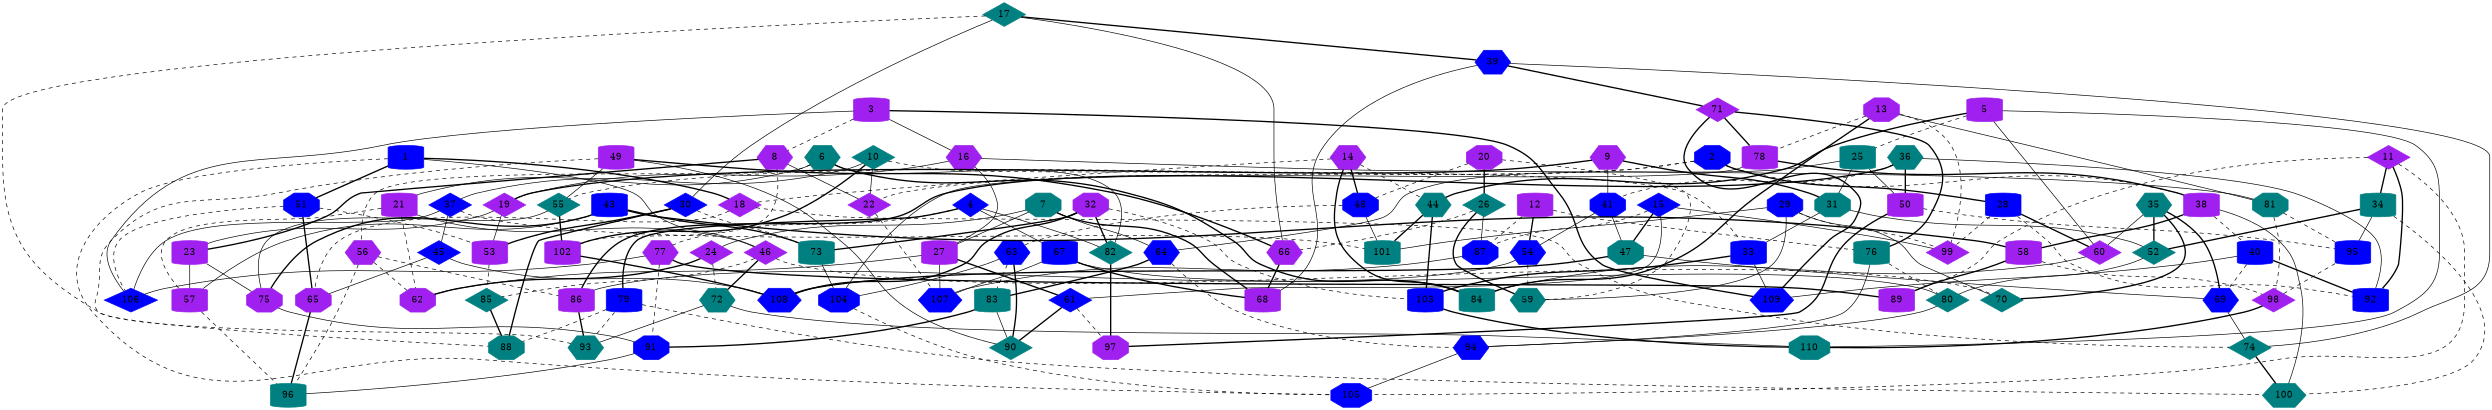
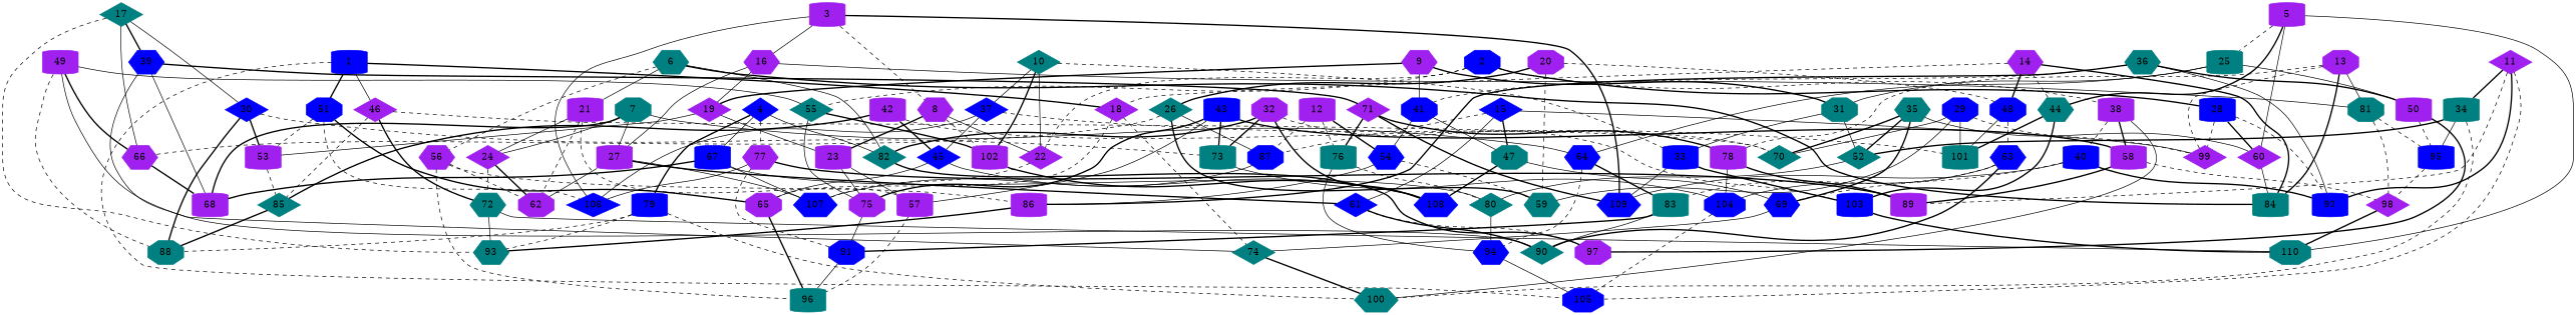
  graph {
    node [color=purple shape=cylinder style=filled]
    edge [style=solid]
    1 [color=blue]
    18 [shape=diamond]
    46 [shape=diamond]
    51 [color=blue shape=octagon]
    105 [color=blue shape=octagon]
    65 [shape=octagon]
    74 [color=teal shape=diamond]
    72 [color=teal shape=hexagon]
    70 [color=teal shape=diamond]
    85 [color=teal shape=diamond]
    106 [color=blue shape=diamond]
    53
    2 [color=blue shape=octagon]
    22 [shape=diamond]
    28 [color=blue]
    38
    55 [color=teal shape=diamond]
    107 [color=blue shape=hexagon]
    60 [shape=diamond]
    92 [color=blue]
    99 [shape=diamond]
    100 [color=teal shape=hexagon]
    40 [color=blue]
    58
    102
    75 [shape=octagon]
    8 [shape=hexagon]
    3
    16 [shape=hexagon]
    109 [color=blue shape=hexagon]
    23
    27
    19 [shape=diamond]
    81 [color=teal shape=octagon]
    4 [color=blue shape=diamond]
    67 [color=blue]
    77 [shape=hexagon]
    79 [color=blue]
    82 [color=teal shape=diamond]
    68
    80 [color=teal shape=diamond]
    89
    91 [color=blue shape=octagon]
    93 [color=teal shape=hexagon]
    88 [color=teal shape=octagon]
    97 [shape=octagon]
    25 [color=teal]
    5
    44 [color=teal shape=hexagon]
    110 [color=teal shape=octagon]
    64 [color=blue shape=hexagon]
    31 [color=teal shape=octagon]
    50
    101 [color=teal]
    103 [color=blue]
    84 [color=teal]
    6 [color=teal shape=hexagon]
    21
    56 [shape=hexagon]
    24 [shape=diamond]
    62 [shape=octagon]
    57
    86
    96 [color=teal]
    7 [color=teal shape=octagon]
    61 [color=blue shape=diamond]
    83 [color=teal]
    94 [color=blue shape=hexagon]
    108 [color=blue shape=hexagon]
    9 [shape=hexagon]
    41 [color=blue shape=octagon]
    33 [color=blue]
    52 [color=teal shape=diamond]
    54 [color=blue shape=hexagon]
    47 [color=teal shape=octagon]
+   42
    45 [color=blue shape=diamond]
    10 [color=teal shape=diamond]
    37 [color=blue shape=diamond]
    11 [shape=diamond]
    34 [color=teal]
    95 [color=blue]
    12
    76 [color=teal]
    87 [color=blue shape=octagon]
    59 [color=teal shape=hexagon]
    13 [shape=octagon]
    78
    104 [color=blue shape=octagon]
    98 [shape=diamond]
    14 [shape=hexagon]
    48 [color=blue shape=octagon]
    63 [color=blue shape=hexagon]
    15 [color=blue shape=diamond]
    69 [color=blue shape=hexagon]
    90 [color=teal shape=diamond]
    17 [color=teal shape=diamond]
    30 [color=blue shape=diamond]
    39 [color=blue shape=hexagon]
    66 [shape=hexagon]
    73 [color=teal]
    71 [shape=diamond]
    20 [shape=octagon]
    26 [color=teal shape=diamond]
    29 [color=blue shape=octagon]
    32 [shape=octagon]
    35 [color=teal shape=hexagon]
    36 [color=teal shape=hexagon]
    43 [color=blue]
    49
    1 -- 18 [style=bold]
    1 -- 46
    1 -- 51 [style=bold]
    1 -- 105 [style=dashed]
    18 -- 65 [style=dashed]
    18 -- 74 [style=dashed]
    46 -- 72 [style=bold]
    46 -- 70 [style=dashed]
    46 -- 85 [style=dashed]
    51 -- 65 [style=bold]
    51 -- 106 [style=dashed]
    51 -- 53 [style=dashed]
    65 -- 96 [style=bold]
    74 -- 100 [style=bold]
    72 -- 93
    72 -- 110
    85 -- 88 [style=bold]
    53 -- 85 [style=dashed]
    2 -- 22 [style=dashed]
    2 -- 28 [style=bold]
    2 -- 38 [style=dashed]
    2 -- 55 [style=dashed]
    22 -- 107 [style=dashed]
    28 -- 60 [style=bold]
    28 -- 92 [style=dashed]
    28 -- 99 [style=dashed]
    38 -- 100
    38 -- 40 [style=dashed]
    38 -- 58 [style=bold]
    55 -- 102 [style=bold]
    55 -- 75
    60 -- 84
    40 -- 92 [style=bold]
    40 -- 109
    40 -- 69 [style=dashed]
    58 -- 89 [style=bold]
    58 -- 98 [style=dashed]
    102 -- 108 [style=bold]
    75 -- 91
    8 -- 22
    8 -- 102 [style=dashed]
    8 -- 23 [style=bold]
    3 -- 106
    3 -- 8 [style=dashed]
    3 -- 16
    3 -- 109 [style=bold]
    16 -- 27
    16 -- 19
    16 -- 81
    23 -- 75
    23 -- 57
    27 -- 107
    27 -- 62
    27 -- 61 [style=bold]
    19 -- 53
    19 -- 23
    81 -- 95 [style=dashed]
    81 -- 98 [style=dashed]
    4 -- 67
    4 -- 77 [style=dashed]
    4 -- 79 [style=bold]
    4 -- 82
    67 -- 107
    67 -- 68 [style=bold]
    67 -- 80
    77 -- 106
    77 -- 89 [style=bold]
    77 -- 91 [style=dashed]
    79 -- 100 [style=dashed]
    79 -- 93 [style=dashed]
    79 -- 88 [style=dashed]
    82 -- 97 [style=bold]
    80 -- 94
    91 -- 96
    25 -- 64
    25 -- 31
    25 -- 50
    5 -- 60
    5 -- 25 [style=dashed]
    5 -- 44 [style=bold]
    5 -- 110
    44 -- 101 [style=bold]
    44 -- 103 [style=bold]
    64 -- 83 [style=bold]
    64 -- 94 [style=dashed]
    31 -- 33
    31 -- 52
    50 -- 97 [style=bold]
    50 -- 95 [style=dashed]
    103 -- 110 [style=bold]
    6 -- 82
    6 -- 84 [style=bold]
    6 -- 21
    6 -- 56 [style=dashed]
-   21 -- 46
+   21 -- 24
    21 -- 62 [style=dashed]
    21 -- 57 [style=dashed]
    56 -- 62 [style=dashed]
    56 -- 86 [style=dashed]
    56 -- 96 [style=dashed]
    24 -- 72 [style=dashed]
    24 -- 62 [style=bold]
    57 -- 96 [style=dashed]
    86 -- 93 [style=bold]
    7 -- 27
    7 -- 68 [style=bold]
    7 -- 64
    7 -- 24
    61 -- 97 [style=dashed]
    61 -- 90 [style=bold]
    83 -- 91 [style=bold]
    83 -- 90
    94 -- 105
    9 -- 19 [style=bold]
    9 -- 31 [style=bold]
    9 -- 41
    41 -- 54
    41 -- 47
    33 -- 109
    33 -- 103 [style=bold]
    52 -- 80
    54 -- 86
    54 -- 59 [style=dashed]
    47 -- 108 [style=bold]
    47 -- 69
+   42 -- 70 [style=dashed]
+   42 -- 85 [style=bold]
+   42 -- 45 [style=bold]
    45 -- 65
    45 -- 108
    10 -- 22
    10 -- 102 [style=bold]
    10 -- 33 [style=dashed]
    10 -- 37
    37 -- 106
    37 -- 101 [style=dashed]
    37 -- 45
    11 -- 105 [style=dashed]
    11 -- 92 [style=bold]
    11 -- 89 [style=dashed]
    11 -- 34 [style=bold]
    34 -- 100 [style=dashed]
    34 -- 52 [style=bold]
    34 -- 95
    95 -- 98 [style=dashed]
    12 -- 54 [style=bold]
    12 -- 76 [style=dashed]
    12 -- 87 [style=dashed]
    76 -- 80 [style=dashed]
    76 -- 94
    87 -- 107
    13 -- 99 [style=dashed]
    13 -- 81
    13 -- 84 [style=bold]
    13 -- 78 [style=dashed]
-   78 -- 38 [style=bold]
+   78 -- 89 [style=bold]
    78 -- 104
    104 -- 105 [style=dashed]
    98 -- 110 [style=bold]
    14 -- 18 [style=dashed]
    14 -- 44 [style=dashed]
    14 -- 84 [style=bold]
    14 -- 48 [style=bold]
    48 -- 101
    48 -- 63 [style=dashed]
    63 -- 83 [style=dashed]
    63 -- 104
    63 -- 90 [style=bold]
    15 -- 99
    15 -- 61
    15 -- 47 [style=bold]
    15 -- 87 [style=dashed]
    69 -- 74
    17 -- 93 [style=dashed]
    17 -- 30
    17 -- 39 [style=bold]
    17 -- 66
    30 -- 53 [style=bold]
    30 -- 88 [style=bold]
    30 -- 73 [style=dashed]
    39 -- 74
    39 -- 68
    39 -- 71 [style=bold]
    66 -- 68 [style=bold]
    73 -- 104
    71 -- 109 [style=bold]
    71 -- 76 [style=bold]
    71 -- 78 [style=bold]
    20 -- 59 [style=dashed]
    20 -- 48 [style=dashed]
    20 -- 26 [style=bold]
    26 -- 87
    26 -- 59 [style=bold]
    26 -- 66 [style=dashed]
    29 -- 70
    29 -- 99 [style=dashed]
    29 -- 101
    29 -- 59
    32 -- 82 [style=bold]
    32 -- 103 [style=dashed]
    32 -- 108 [style=bold]
    32 -- 73 [style=bold]
    35 -- 70 [style=bold]
    35 -- 60
    35 -- 52 [style=bold]
    35 -- 69 [style=bold]
    36 -- 92
    36 -- 50 [style=bold]
    36 -- 86 [style=bold]
    36 -- 41 [style=dashed]
    43 -- 58 [style=bold]
    43 -- 75 [style=bold]
    43 -- 57
    43 -- 73 [style=bold]
    49 -- 55
    49 -- 88 [style=dashed]
    49 -- 90
    49 -- 66 [style=bold]
  }
